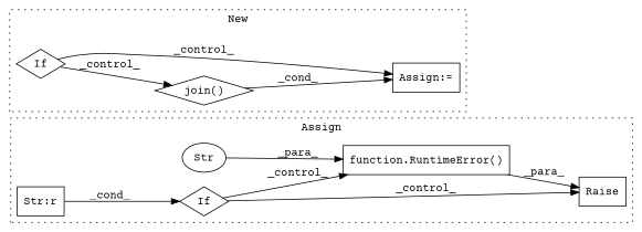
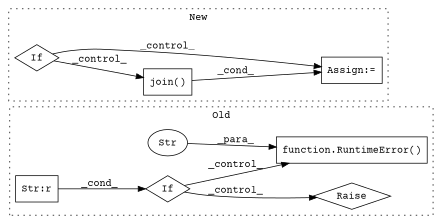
  digraph {
    fontname="Courier Prime"
    rankdir=LR
    node [a=75 fontname="Courier Prime" l=3 shape=box]
    edge [fontname="Courier Prime"]
    n1 [l="38,22" label="function.RuntimeError()" s="8110,8258"]
    n2 [a=96 label=If s=7920 shape=diamond]
    n3 [a=66 l=110 label=Str s=8148 shape=ellipse]
-   n4 [a=91 l=6 label=Raise s=8104]
+   n4 [a=91 l=6 label=Raise s=8104 shape=diamond]
    n5 [a=40 l=37 label="Str:r" s=7923]
-   n6 [l="13,1" label="join()" s="7491,7561" shape=diamond]
+   n6 [l="13,1" label="join()" s="7491,7561"]
    n7 [a=96 label=If s=7410 shape=diamond]
    n8 [a=68 label="Assign:=" s=7488]
    subgraph cluster_1 {
-     label=Assign
+     label=Old
      style=dotted
      n1
      n2
      n3
      n4
      n5
    }
    subgraph cluster_2 {
      label=New
      style=dotted
      n6
      n7
      n8
    }
-   n1 -> n4 [label=_para_]
    n2 -> n1 [label=_control_]
    n2 -> n4 [label=_control_]
    n3 -> n1 [label=_para_]
    n5 -> n2 [label=_cond_]
    n6 -> n8 [label=_cond_]
    n7 -> n6 [label=_control_]
    n7 -> n8 [label=_control_]
  }
